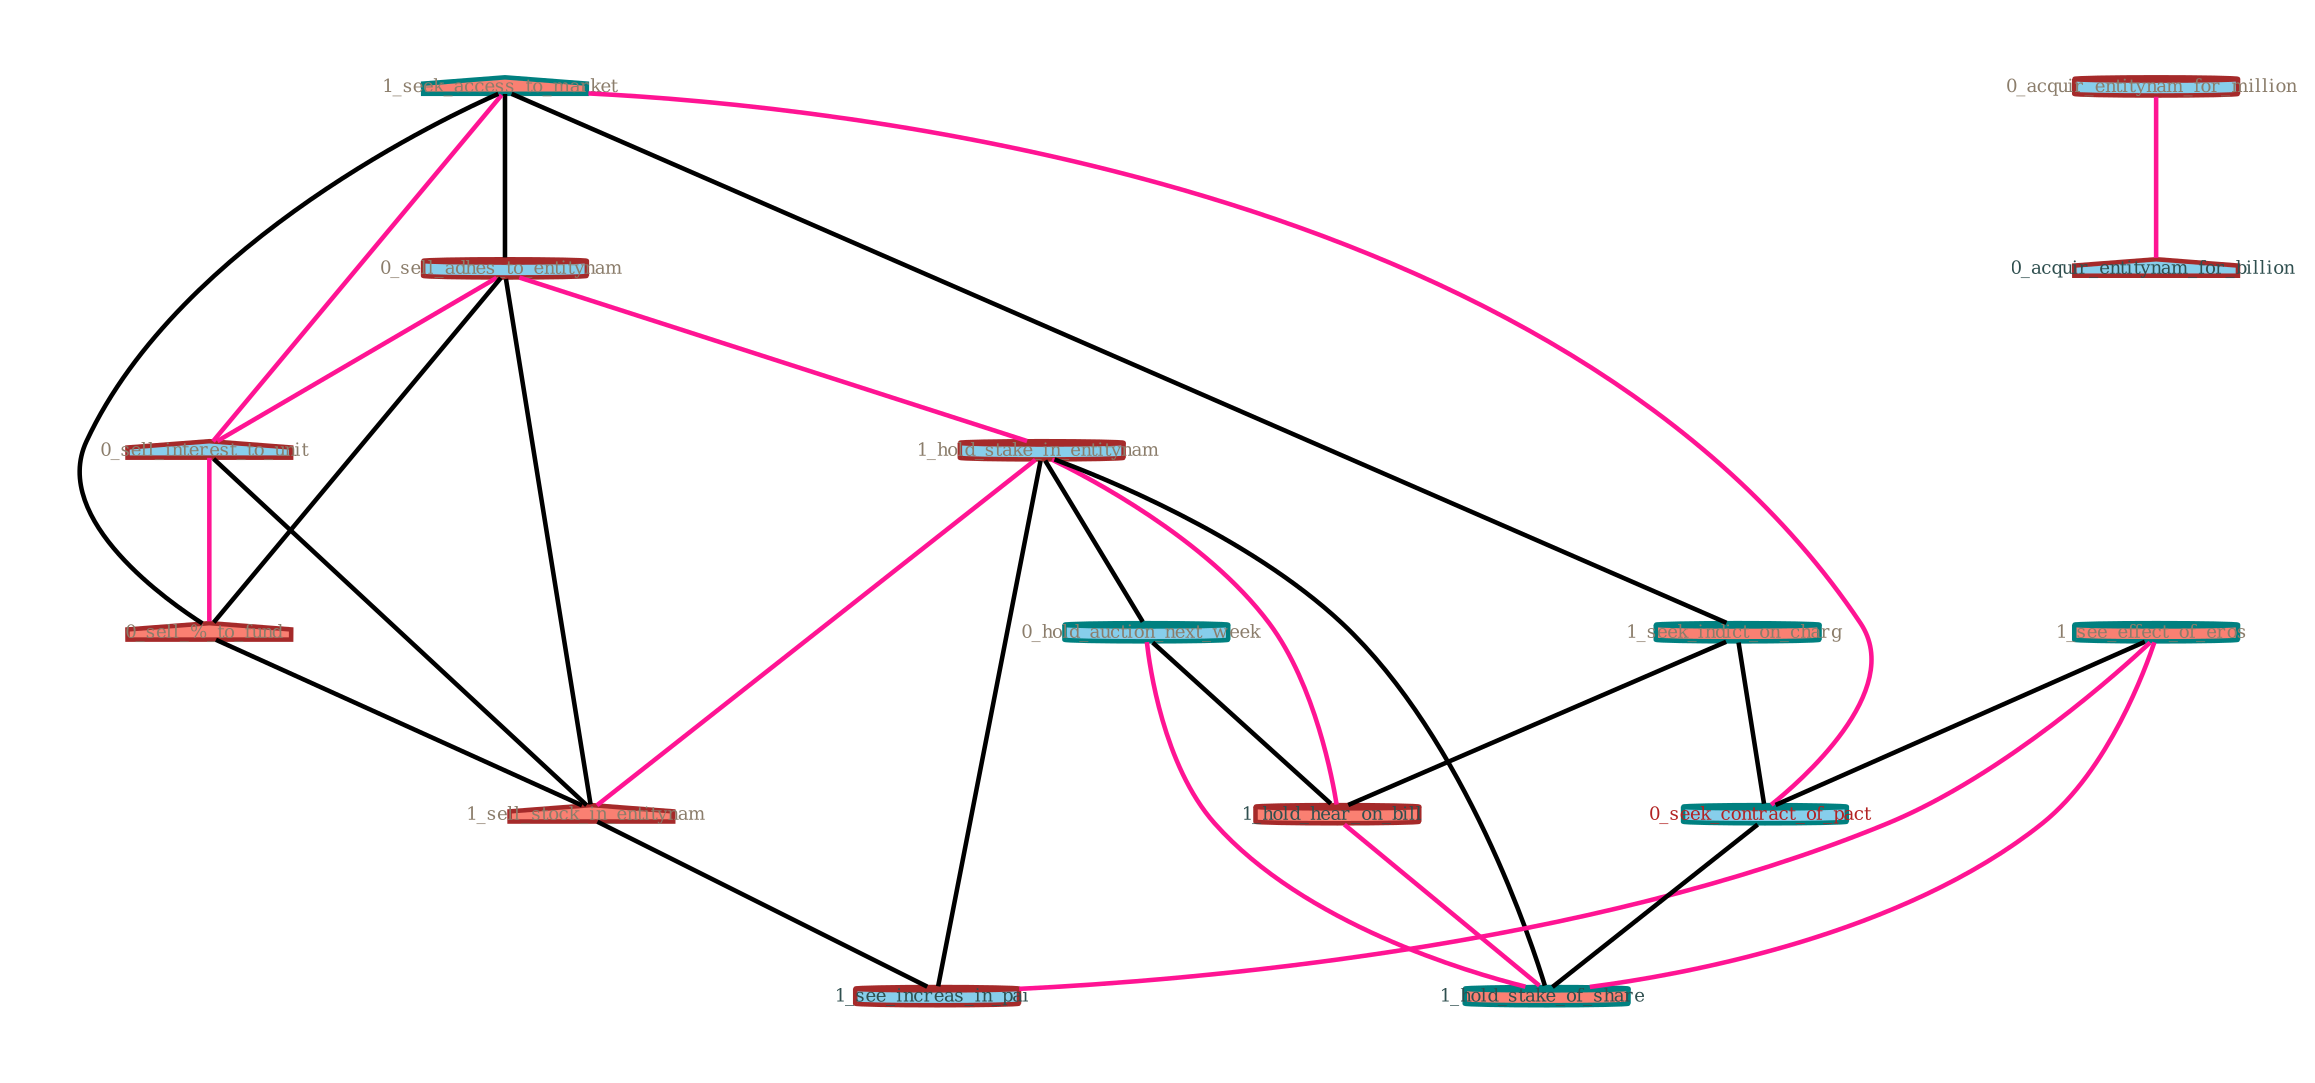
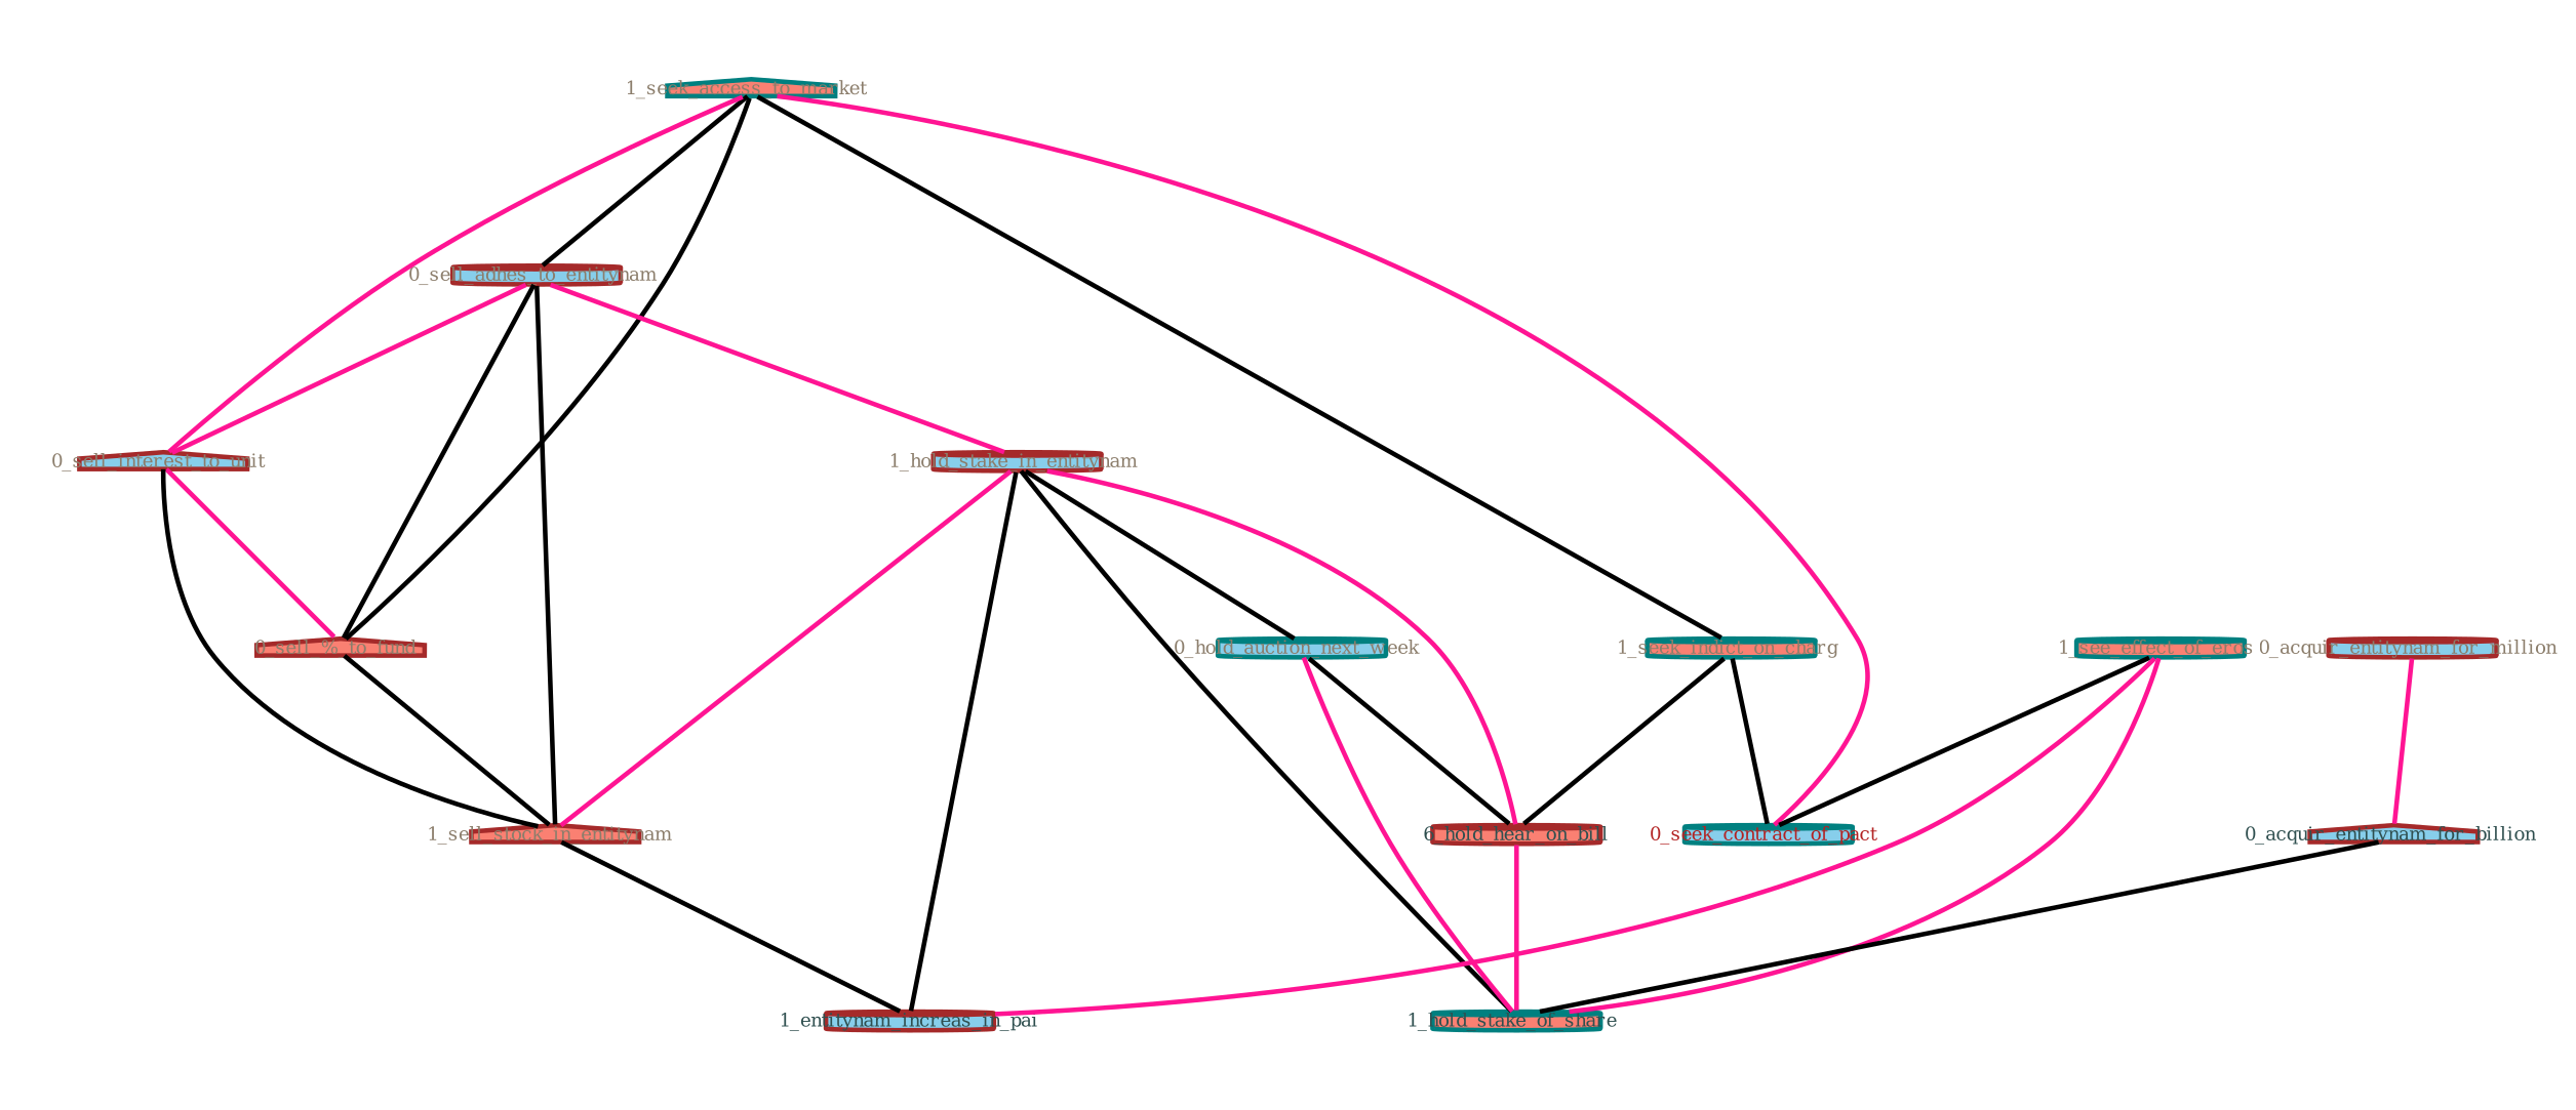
  graph {
    fontname="DejaVu Serif"
    node [color=brown fillcolor=skyblue fixedsize=true fontcolor="#8b7d6b" fontname="DejaVu Serif" fontsize=4 shape=cylinder style=filled]
    edge [color=black fontname="DejaVu Serif" w=1]
    "1_seek_access_to_market " [color=teal fillcolor=salmon height=.06 shape=house width=.5]
    "0_sell_adhes_to_entitynam " [height=.06 width=.5]
    "1_hold_stake_in_entitynam " [height=.06 width=.5]
    "0_acquir_entitynam_for_million " [height=.06 width=.5]
    "1_see_effect_of_eros " [color=teal fillcolor=salmon height=.06 width=.5]
    "0_hold_auction_next_week " [color=teal height=.06 width=.5]
    "0_sell_interest_to_unit " [height=.06 shape=house width=.5]
    "0_sell_%_to_fund " [fillcolor=salmon height=.06 shape=house width=.5]
    "1_sell_stock_in_entitynam " [fillcolor=salmon height=.06 shape=house width=.5]
    "1_seek_indict_on_charg " [color=teal fillcolor=salmon height=.06 width=.5]
    "0_seek_contract_of_pact " [color=teal fontcolor="#b22222" height=.06 width=.5]
-   "1_see_increas_in_pai " [fontcolor="#2f4f4f" height=.06 width=.5]
-   "1_hold_hear_on_bill " [fillcolor=salmon fontcolor="#2f4f4f" height=.06 width=.5]
+   "1_see_increas_in_pai " [fontcolor="#2f4f4f" height=.06 width=.5 label="1_entitynam_increas_in_pai"]
+   "1_hold_hear_on_bill " [fillcolor=salmon fontcolor="#2f4f4f" height=.06 width=.5 label="6_hold_hear_on_bill"]
    "1_hold_stake_of_share " [color=teal fillcolor=salmon fontcolor="#2f4f4f" height=.06 width=.5]
    "0_acquir_entitynam_for_billion " [fontcolor="#2f4f4f" height=.06 shape=house width=.5]
    subgraph sub_1 {
      "1_seek_access_to_market "
      "0_sell_adhes_to_entitynam "
      "1_hold_stake_in_entitynam "
      "0_acquir_entitynam_for_million "
      "1_see_effect_of_eros "
      "0_hold_auction_next_week "
      "0_sell_interest_to_unit "
      "0_sell_%_to_fund "
      "1_sell_stock_in_entitynam "
      "1_seek_indict_on_charg "
    }
    subgraph sub_2 {
      "0_seek_contract_of_pact "
    }
    "1_seek_access_to_market " -- "0_sell_adhes_to_entitynam "
    "1_seek_access_to_market " -- "0_sell_interest_to_unit " [color=deeppink]
    "1_seek_access_to_market " -- "0_sell_%_to_fund "
    "1_seek_access_to_market " -- "1_seek_indict_on_charg "
    "1_seek_access_to_market " -- "0_seek_contract_of_pact " [color=deeppink]
    "0_sell_adhes_to_entitynam " -- "1_hold_stake_in_entitynam " [color=deeppink]
    "0_sell_adhes_to_entitynam " -- "0_sell_interest_to_unit " [color=deeppink w=2]
    "0_sell_adhes_to_entitynam " -- "0_sell_%_to_fund " [w=2]
    "0_sell_adhes_to_entitynam " -- "1_sell_stock_in_entitynam " [w=2]
    "1_hold_stake_in_entitynam " -- "0_hold_auction_next_week "
    "1_hold_stake_in_entitynam " -- "1_sell_stock_in_entitynam " [color=deeppink w=2]
    "1_hold_stake_in_entitynam " -- "1_see_increas_in_pai "
    "1_hold_stake_in_entitynam " -- "1_hold_hear_on_bill " [color=deeppink]
    "1_hold_stake_in_entitynam " -- "1_hold_stake_of_share " [w=2]
    "0_acquir_entitynam_for_million " -- "0_acquir_entitynam_for_billion " [color=deeppink w=3]
    "1_see_effect_of_eros " -- "0_seek_contract_of_pact "
    "1_see_effect_of_eros " -- "1_see_increas_in_pai " [color=deeppink]
    "1_see_effect_of_eros " -- "1_hold_stake_of_share " [color=deeppink]
    "0_hold_auction_next_week " -- "1_hold_hear_on_bill "
    "0_hold_auction_next_week " -- "1_hold_stake_of_share " [color=deeppink]
    "0_sell_interest_to_unit " -- "0_sell_%_to_fund " [color=deeppink w=2]
    "0_sell_interest_to_unit " -- "1_sell_stock_in_entitynam "
    "0_sell_%_to_fund " -- "1_sell_stock_in_entitynam "
    "1_sell_stock_in_entitynam " -- "1_see_increas_in_pai "
    "1_seek_indict_on_charg " -- "0_seek_contract_of_pact "
    "1_seek_indict_on_charg " -- "1_hold_hear_on_bill "
-   "0_seek_contract_of_pact " -- "1_hold_stake_of_share "
+   "0_acquir_entitynam_for_billion " -- "1_hold_stake_of_share "
    "1_hold_hear_on_bill " -- "1_hold_stake_of_share " [color=deeppink]
  }
